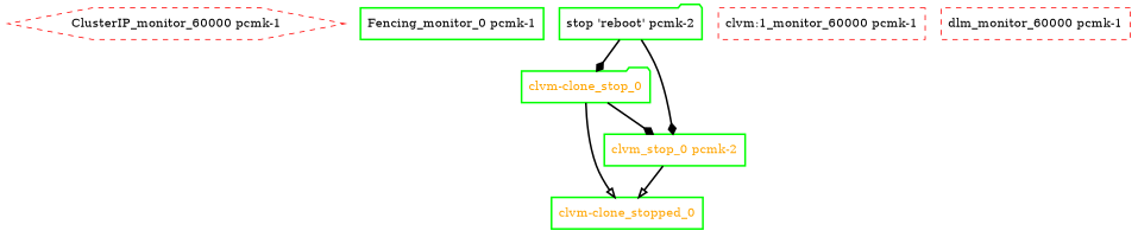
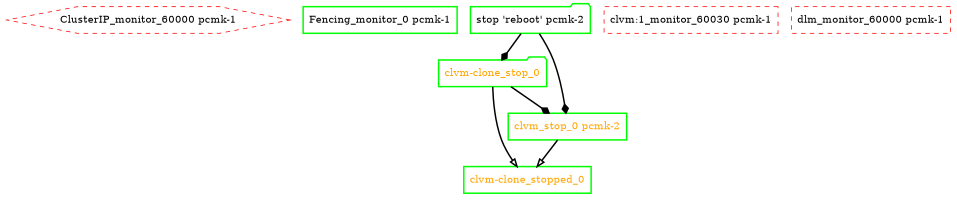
  digraph {
    node [color=green fontcolor=black shape=box style=bold]
    edge [arrowhead=diamond style=bold]
    "ClusterIP_monitor_60000 pcmk-1" [color=red shape=hexagon style=dashed]
    "Fencing_monitor_0 pcmk-1"
    "clvm-clone_stop_0" [fontcolor=orange shape=folder]
    "clvm-clone_stopped_0" [fontcolor=orange]
    "clvm_stop_0 pcmk-2" [fontcolor=orange]
-   "clvm:1_monitor_60000 pcmk-1" [color=red style=dashed]
+   "clvm:1_monitor_60000 pcmk-1" [color=red style=dashed label="clvm:1_monitor_60030 pcmk-1"]
    "dlm_monitor_60000 pcmk-1" [color=red style=dashed]
    n8 [label="stop 'reboot' pcmk-2" shape=folder]
    "clvm-clone_stop_0" -> "clvm-clone_stopped_0" [arrowhead=onormal]
    "clvm-clone_stop_0" -> "clvm_stop_0 pcmk-2"
    "clvm_stop_0 pcmk-2" -> "clvm-clone_stopped_0" [arrowhead=onormal]
    n8 -> "clvm-clone_stop_0"
    n8 -> "clvm_stop_0 pcmk-2"
  }
